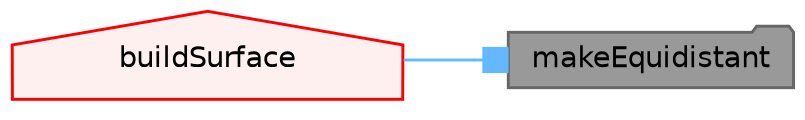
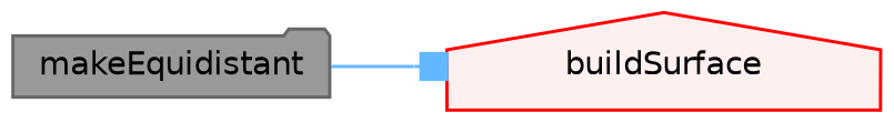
  digraph {
    rankdir=LR
    node [fontname=Helvetica fontsize=10 style=filled]
    n1 [color=gray40 fillcolor=grey60 fontcolor=black height=0.2 label=makeEquidistant shape=folder width=0.4]
    n2 [color=red fillcolor="#FFF0F0" height=0.2 label=buildSurface shape=house width=0.4]
-   n2 -> n1 [color=steelblue1 fontname=Helvetica fontsize=10 labelfontname=Helvetica labelfontsize=10 style=solid arrowhead=box]
+   n1 -> n2 [color=steelblue1 fontname=Helvetica fontsize=10 labelfontname=Helvetica labelfontsize=10 style=solid arrowhead=box]
  }
